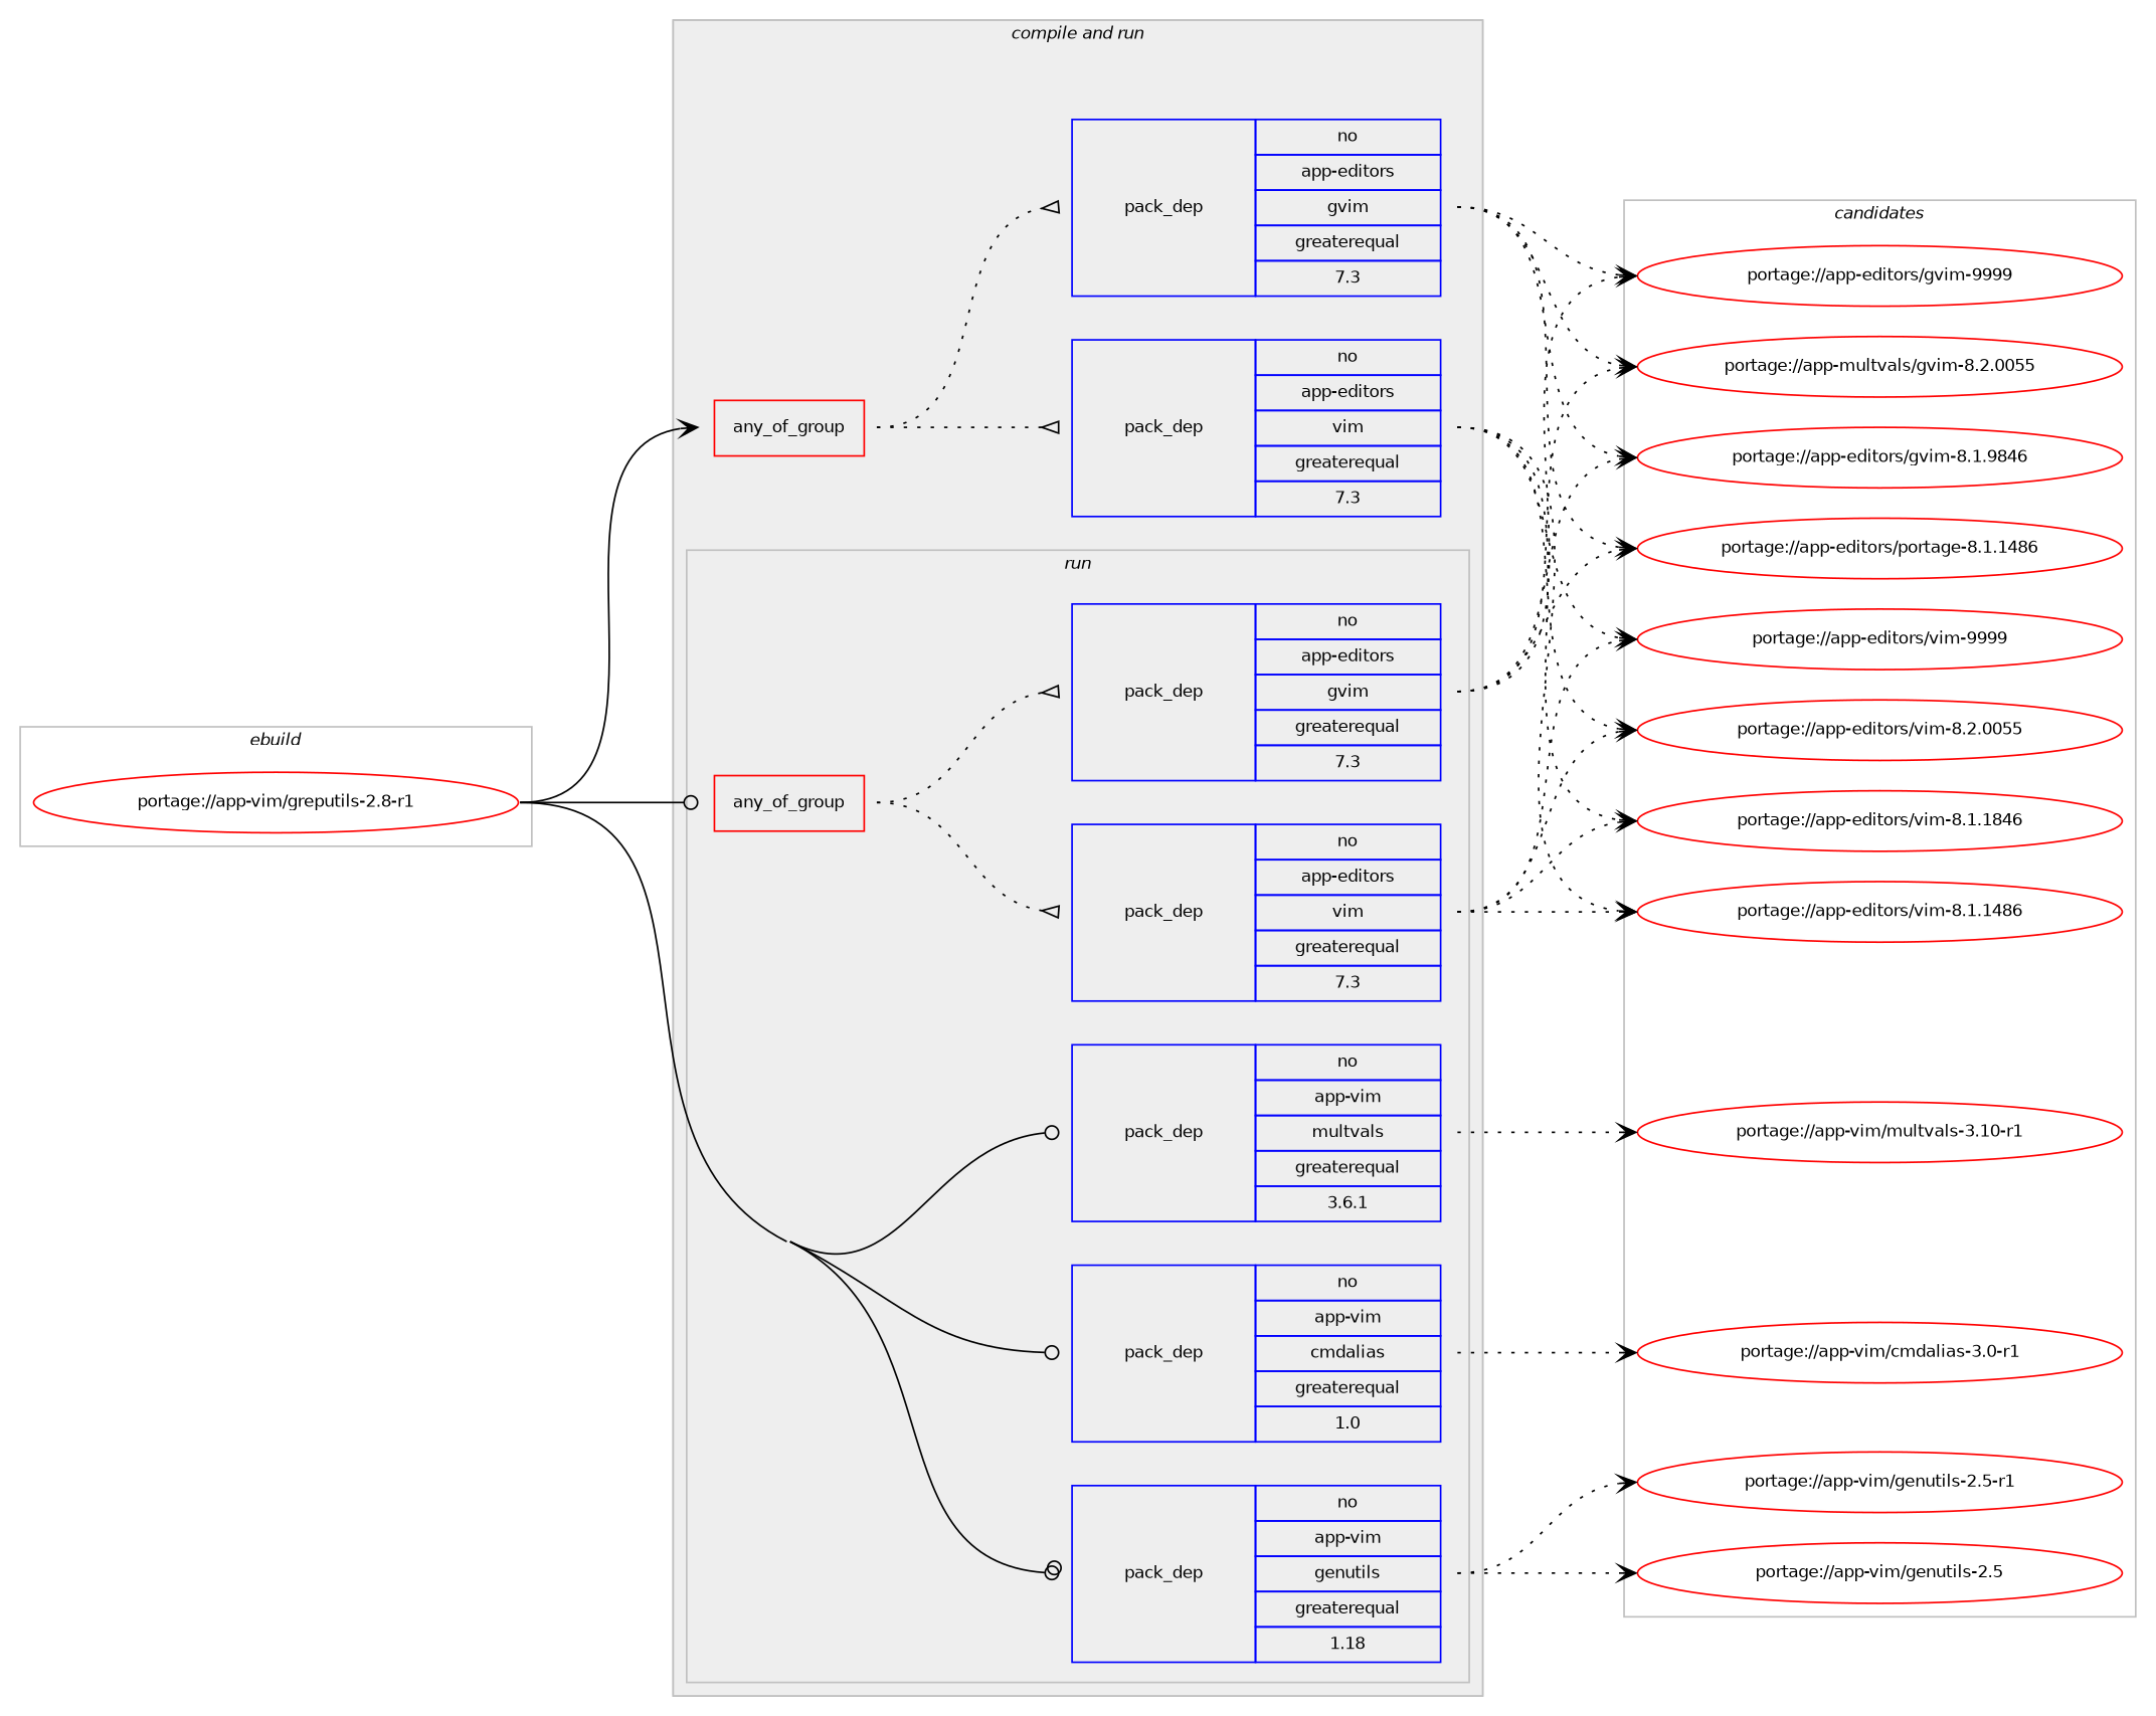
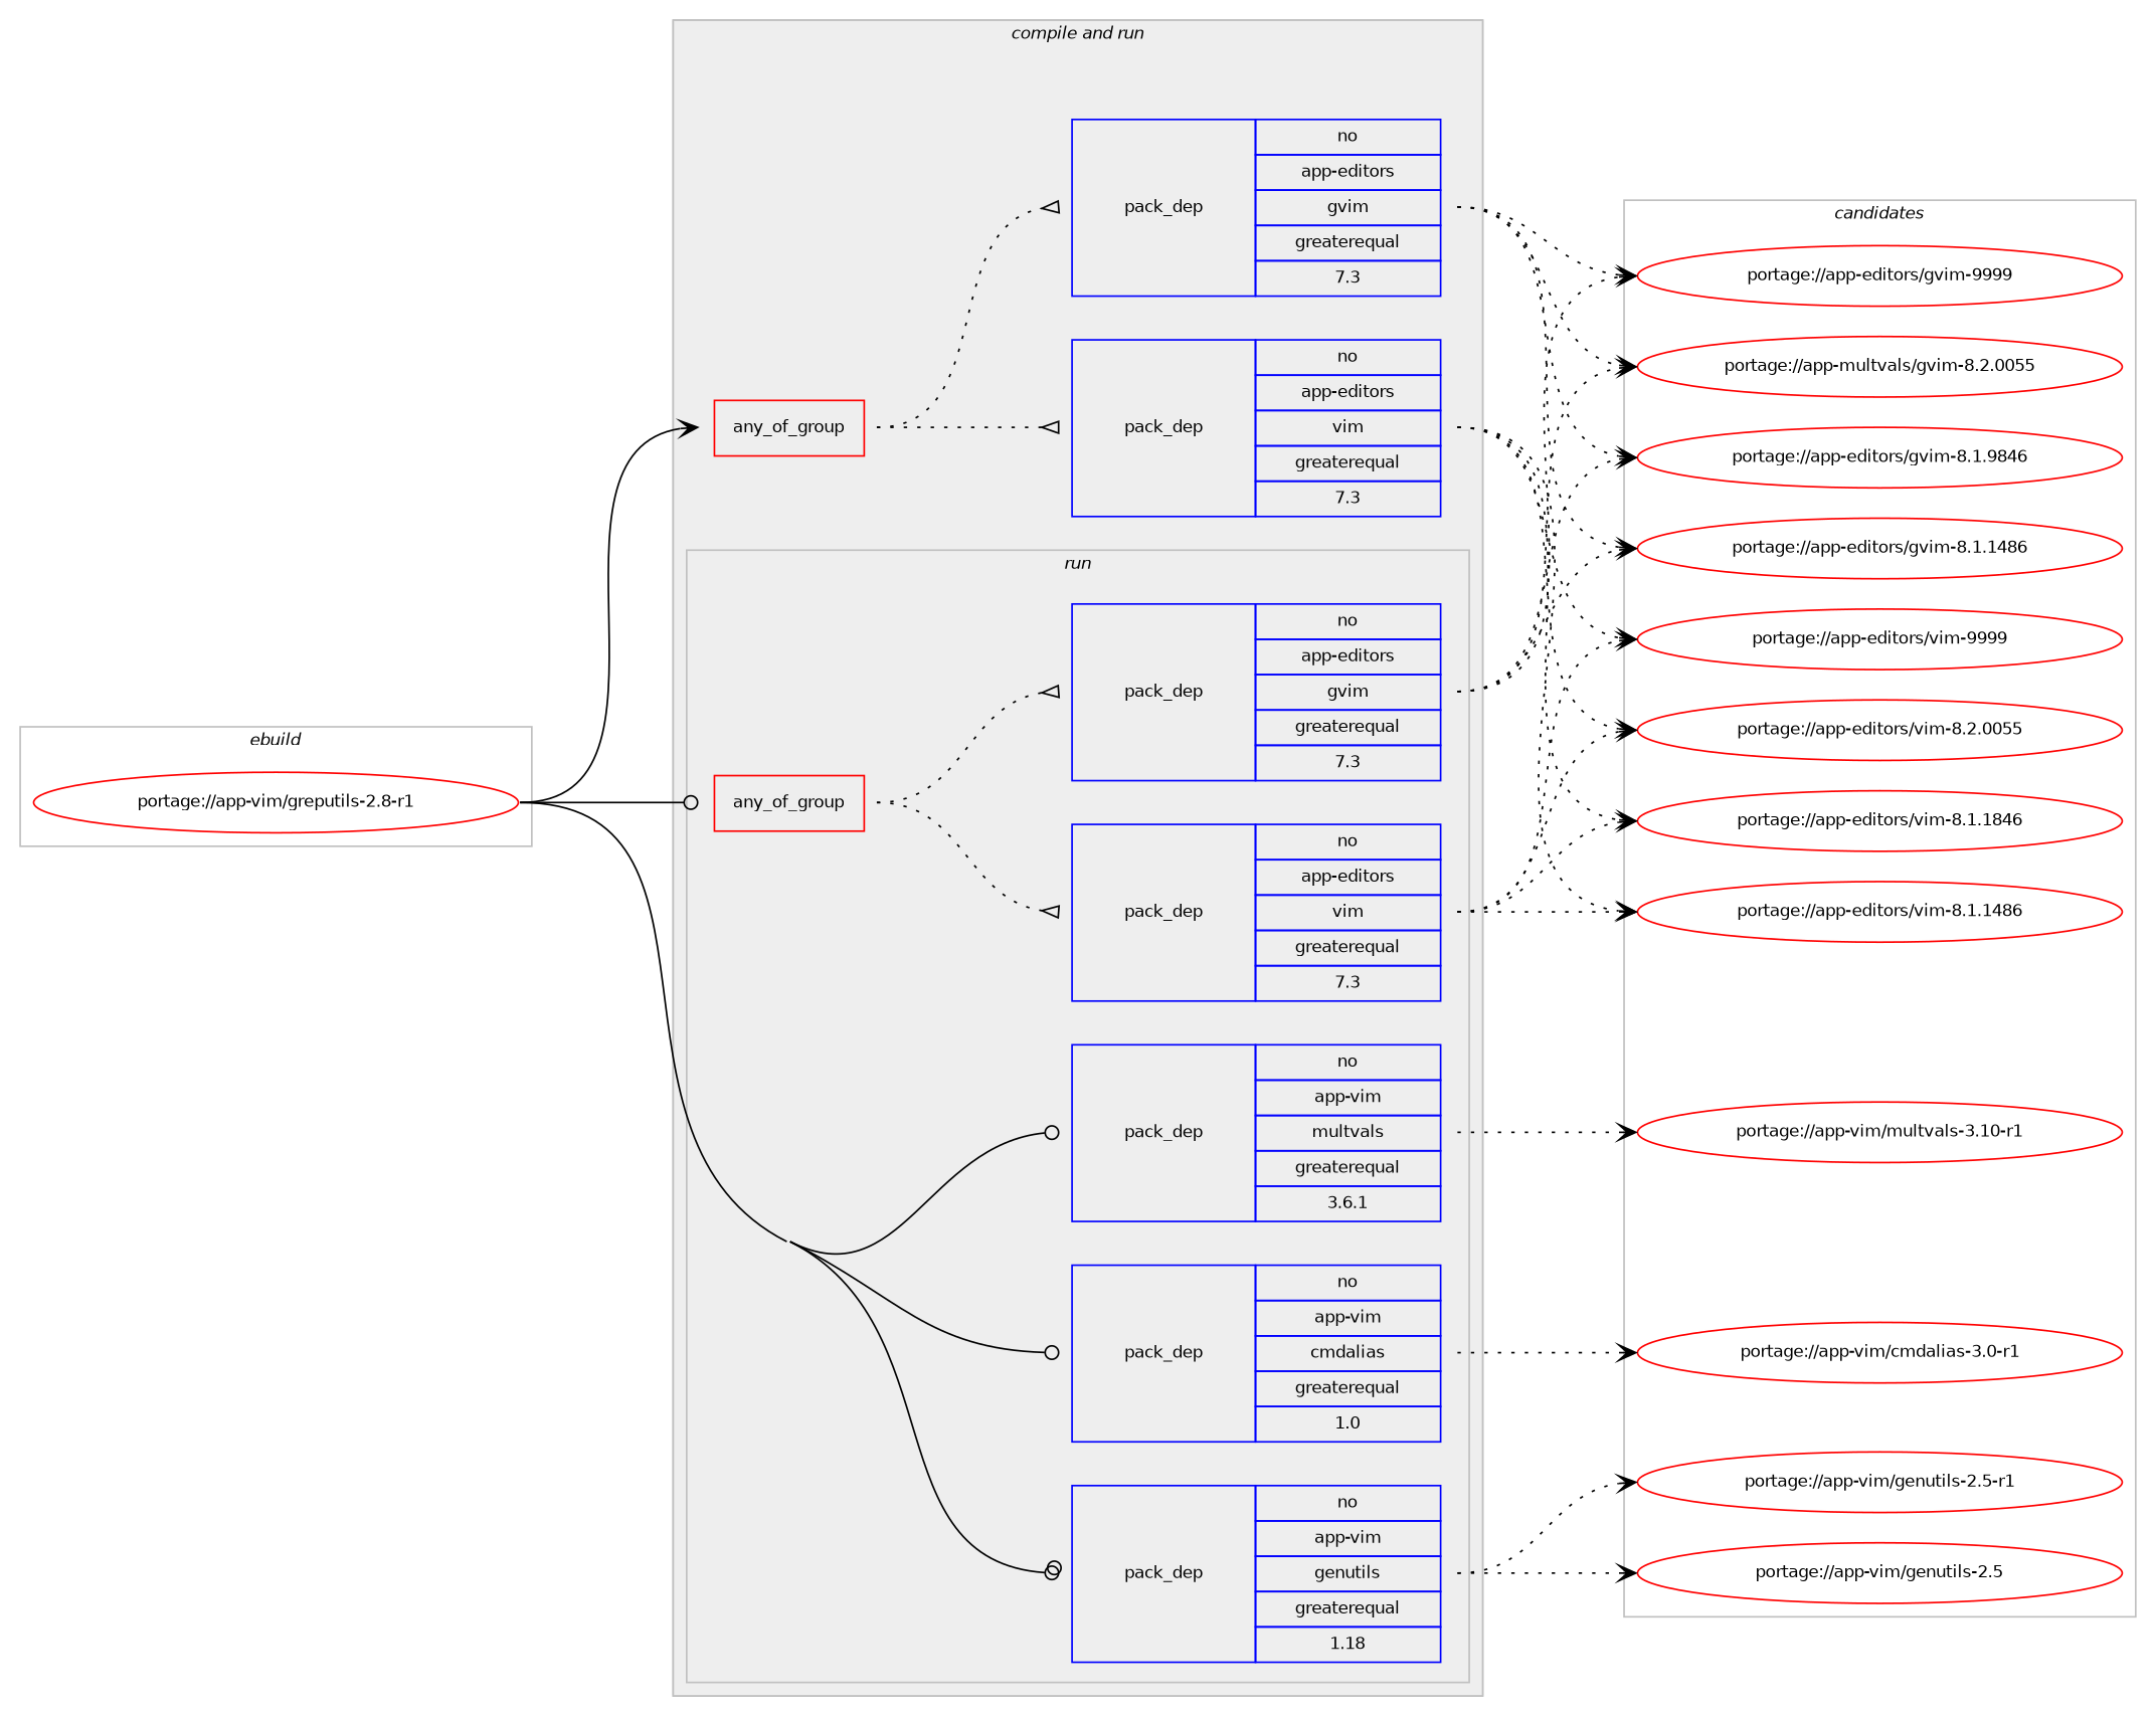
  digraph {
    compound=true
    concentrate=true
    fontname=Helvetica
    fontsize=10
    newrank=true
    rankdir=LR
    ranksep=1.5
    node [color=red fontname=Helvetica fontsize=10]
    edge [arrowhead=vee headport=w style=dotted tailport=e weight=100]
    n1 [label="portage://app-vim/greputils-2.8-r1" width=4]
    n2 [color=blue label=<<TABLE BORDER="0" CELLBORDER="1" CELLSPACING="0" CELLPADDING="4" WIDTH="220"><TR><TD ROWSPAN="6" CELLPADDING="30">pack_dep</TD></TR><TR><TD WIDTH="110">no</TD></TR><TR><TD>app-editors</TD></TR><TR><TD>vim</TD></TR><TR><TD>greaterequal</TD></TR><TR><TD>7.3</TD></TR></TABLE>> shape=none]
    n3 [color=blue label=<<TABLE BORDER="0" CELLBORDER="1" CELLSPACING="0" CELLPADDING="4" WIDTH="220"><TR><TD ROWSPAN="6" CELLPADDING="30">pack_dep</TD></TR><TR><TD WIDTH="110">no</TD></TR><TR><TD>app-editors</TD></TR><TR><TD>gvim</TD></TR><TR><TD>greaterequal</TD></TR><TR><TD>7.3</TD></TR></TABLE>> shape=none]
    n4 [label=<<TABLE BORDER="0" CELLBORDER="1" CELLSPACING="0" CELLPADDING="4"><TR><TD CELLPADDING="10">any_of_group</TD></TR></TABLE>> shape=none]
    n5 [color=blue label=<<TABLE BORDER="0" CELLBORDER="1" CELLSPACING="0" CELLPADDING="4" WIDTH="220"><TR><TD ROWSPAN="6" CELLPADDING="30">pack_dep</TD></TR><TR><TD WIDTH="110">no</TD></TR><TR><TD>app-editors</TD></TR><TR><TD>vim</TD></TR><TR><TD>greaterequal</TD></TR><TR><TD>7.3</TD></TR></TABLE>> shape=none]
    n6 [color=blue label=<<TABLE BORDER="0" CELLBORDER="1" CELLSPACING="0" CELLPADDING="4" WIDTH="220"><TR><TD ROWSPAN="6" CELLPADDING="30">pack_dep</TD></TR><TR><TD WIDTH="110">no</TD></TR><TR><TD>app-editors</TD></TR><TR><TD>gvim</TD></TR><TR><TD>greaterequal</TD></TR><TR><TD>7.3</TD></TR></TABLE>> shape=none]
    n7 [label=<<TABLE BORDER="0" CELLBORDER="1" CELLSPACING="0" CELLPADDING="4"><TR><TD CELLPADDING="10">any_of_group</TD></TR></TABLE>> shape=none]
    n8 [color=blue label=<<TABLE BORDER="0" CELLBORDER="1" CELLSPACING="0" CELLPADDING="4" WIDTH="220"><TR><TD ROWSPAN="6" CELLPADDING="30">pack_dep</TD></TR><TR><TD WIDTH="110">no</TD></TR><TR><TD>app-vim</TD></TR><TR><TD>cmdalias</TD></TR><TR><TD>greaterequal</TD></TR><TR><TD>1.0</TD></TR></TABLE>> shape=none]
    n9 [color=blue label=<<TABLE BORDER="0" CELLBORDER="1" CELLSPACING="0" CELLPADDING="4" WIDTH="220"><TR><TD ROWSPAN="6" CELLPADDING="30">pack_dep</TD></TR><TR><TD WIDTH="110">no</TD></TR><TR><TD>app-vim</TD></TR><TR><TD>genutils</TD></TR><TR><TD>greaterequal</TD></TR><TR><TD>1.18</TD></TR></TABLE>> shape=none]
    n10 [color=blue label=<<TABLE BORDER="0" CELLBORDER="1" CELLSPACING="0" CELLPADDING="4" WIDTH="220"><TR><TD ROWSPAN="6" CELLPADDING="30">pack_dep</TD></TR><TR><TD WIDTH="110">no</TD></TR><TR><TD>app-vim</TD></TR><TR><TD>multvals</TD></TR><TR><TD>greaterequal</TD></TR><TR><TD>3.6.1</TD></TR></TABLE>> shape=none]
    n11 [label="portage://app-editors/vim-9999" width=4]
    n12 [label="portage://app-editors/vim-8.2.0055" width=4]
    n13 [label="portage://app-editors/vim-8.1.1846" width=4]
    n14 [label="portage://app-editors/vim-8.1.1486" width=4]
    n15 [label="portage://app-editors/gvim-9999" width=4]
    n16 [label="portage://app-multvals/gvim-8.2.0055" width=4]
    n17 [label="portage://app-editors/gvim-8.1.9846" width=4]
-   n18 [label="portage://app-editors/portage-8.1.1486" width=4]
+   n18 [label="portage://app-editors/gvim-8.1.1486" width=4]
    n19 [label="portage://app-vim/cmdalias-3.0-r1" width=4]
    n20 [label="portage://app-vim/genutils-2.5-r1" width=4]
    n21 [label="portage://app-vim/genutils-2.5" width=4]
    n22 [label="portage://app-vim/multvals-3.10-r1" width=4]
    subgraph cluster_1 {
      color=gray
      label=<<i>ebuild</i>>
      n1
    }
    subgraph cluster_2 {
      color=gray
      label=<<i>dependencies</i>>
      subgraph cluster_3 {
        color=gray
        fillcolor="#eeeeee"
        label=<<i>compile</i>>
        style=filled
        subgraph sub_4 {
          color=gray
          fillcolor="#eeeeee"
          label=<<i>compile</i>>
          style=filled
          n4
          subgraph sub_5 {
            color=gray
            fillcolor="#eeeeee"
            label=<<i>compile</i>>
            style=filled
            n2
          }
          subgraph sub_6 {
            color=gray
            fillcolor="#eeeeee"
            label=<<i>compile</i>>
            style=filled
            n3
          }
        }
      }
      subgraph cluster_7 {
        color=gray
        fillcolor="#eeeeee"
        label=<<i>compile and run</i>>
        style=filled
      }
      subgraph cluster_8 {
        color=gray
        fillcolor="#eeeeee"
        label=<<i>run</i>>
        style=filled
        subgraph sub_9 {
          color=gray
          fillcolor="#eeeeee"
          label=<<i>run</i>>
          style=filled
          n7
          subgraph sub_10 {
            color=gray
            fillcolor="#eeeeee"
            label=<<i>run</i>>
            style=filled
            n5
          }
          subgraph sub_11 {
            color=gray
            fillcolor="#eeeeee"
            label=<<i>run</i>>
            style=filled
            n6
          }
        }
        subgraph sub_12 {
          color=gray
          fillcolor="#eeeeee"
          label=<<i>run</i>>
          style=filled
          n8
        }
        subgraph sub_13 {
          color=gray
          fillcolor="#eeeeee"
          label=<<i>run</i>>
          style=filled
          n9
        }
        subgraph sub_14 {
          color=gray
          fillcolor="#eeeeee"
          label=<<i>run</i>>
          style=filled
          n10
        }
      }
    }
    subgraph cluster_15 {
      color=gray
      label=<<i>candidates</i>>
      rank=same
      subgraph sub_16 {
        color=black
        label=<<i>candidates</i>>
        nodesep=1
        rank=same
        n11
        n12
        n13
        n14
      }
      subgraph sub_17 {
        color=black
        label=<<i>candidates</i>>
        nodesep=1
        rank=same
        n15
        n16
        n17
        n18
      }
      subgraph sub_18 {
        color=black
        label=<<i>candidates</i>>
        nodesep=1
        rank=same
        n11
        n12
        n13
        n14
      }
      subgraph sub_19 {
        color=black
        label=<<i>candidates</i>>
        nodesep=1
        rank=same
        n15
        n16
        n17
        n18
      }
      subgraph sub_20 {
        color=black
        label=<<i>candidates</i>>
        nodesep=1
        rank=same
        n19
      }
      subgraph sub_21 {
        color=black
        label=<<i>candidates</i>>
        nodesep=1
        rank=same
        n20
        n21
      }
      subgraph sub_22 {
        color=black
        label=<<i>candidates</i>>
        nodesep=1
        rank=same
        n22
      }
    }
    n1 -> n4 [style=solid weight=20]
    n1 -> n7 [arrowhead=odot style=solid weight=20]
    n1 -> n8 [arrowhead=odot style=solid weight=20]
    n1 -> n9 [arrowhead=odot style=solid weight=20]
    n1 -> n10 [arrowhead=odot style=solid weight=20]
    n2 -> n11
    n2 -> n12
    n2 -> n13
    n2 -> n14
    n3 -> n15
    n3 -> n16
    n3 -> n17
    n3 -> n18
    n4 -> n2 [arrowhead=oinv weight=20]
    n4 -> n3 [arrowhead=oinv weight=20]
    n5 -> n11
    n5 -> n12
    n5 -> n13
    n5 -> n14
    n6 -> n15
    n6 -> n16
    n6 -> n17
    n6 -> n18
    n7 -> n5 [arrowhead=oinv weight=20]
    n7 -> n6 [arrowhead=oinv weight=20]
    n8 -> n19
    n9 -> n20
    n9 -> n21
    n10 -> n22
  }
